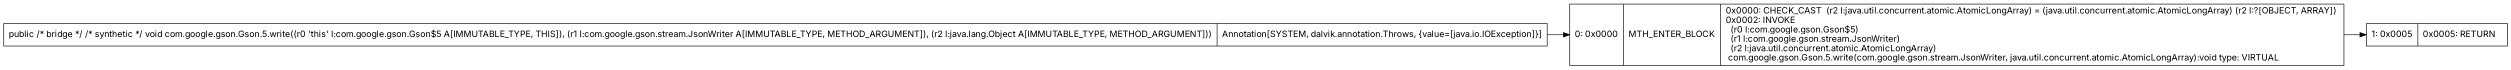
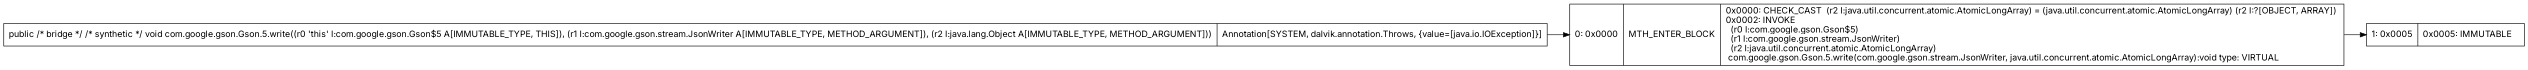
  digraph {
    rankdir=LR
    fontname=Inter
    node [shape=record fontname=Inter]
    edge [fontname=Inter]
    n1 [label="{0\:\ 0x0000|MTH_ENTER_BLOCK\l|0x0000: CHECK_CAST  (r2 I:java.util.concurrent.atomic.AtomicLongArray) = (java.util.concurrent.atomic.AtomicLongArray) (r2 I:?[OBJECT, ARRAY]) \l0x0002: INVOKE  \l  (r0 I:com.google.gson.Gson$5)\l  (r1 I:com.google.gson.stream.JsonWriter)\l  (r2 I:java.util.concurrent.atomic.AtomicLongArray)\l com.google.gson.Gson.5.write(com.google.gson.stream.JsonWriter, java.util.concurrent.atomic.AtomicLongArray):void type: VIRTUAL \l}"]
-   n2 [label="{1\:\ 0x0005|0x0005: RETURN   \l}"]
+   n2 [label="{1\:\ 0x0005|0x0005: IMMUTABLE   \l}"]
    n3 [label="{public \/* bridge *\/ \/* synthetic *\/ void com.google.gson.Gson.5.write((r0 'this' I:com.google.gson.Gson$5 A[IMMUTABLE_TYPE, THIS]), (r1 I:com.google.gson.stream.JsonWriter A[IMMUTABLE_TYPE, METHOD_ARGUMENT]), (r2 I:java.lang.Object A[IMMUTABLE_TYPE, METHOD_ARGUMENT]))  | Annotation[SYSTEM, dalvik.annotation.Throws, \{value=[java.io.IOException]\}]\l}"]
    n1 -> n2
    n3 -> n1
  }
